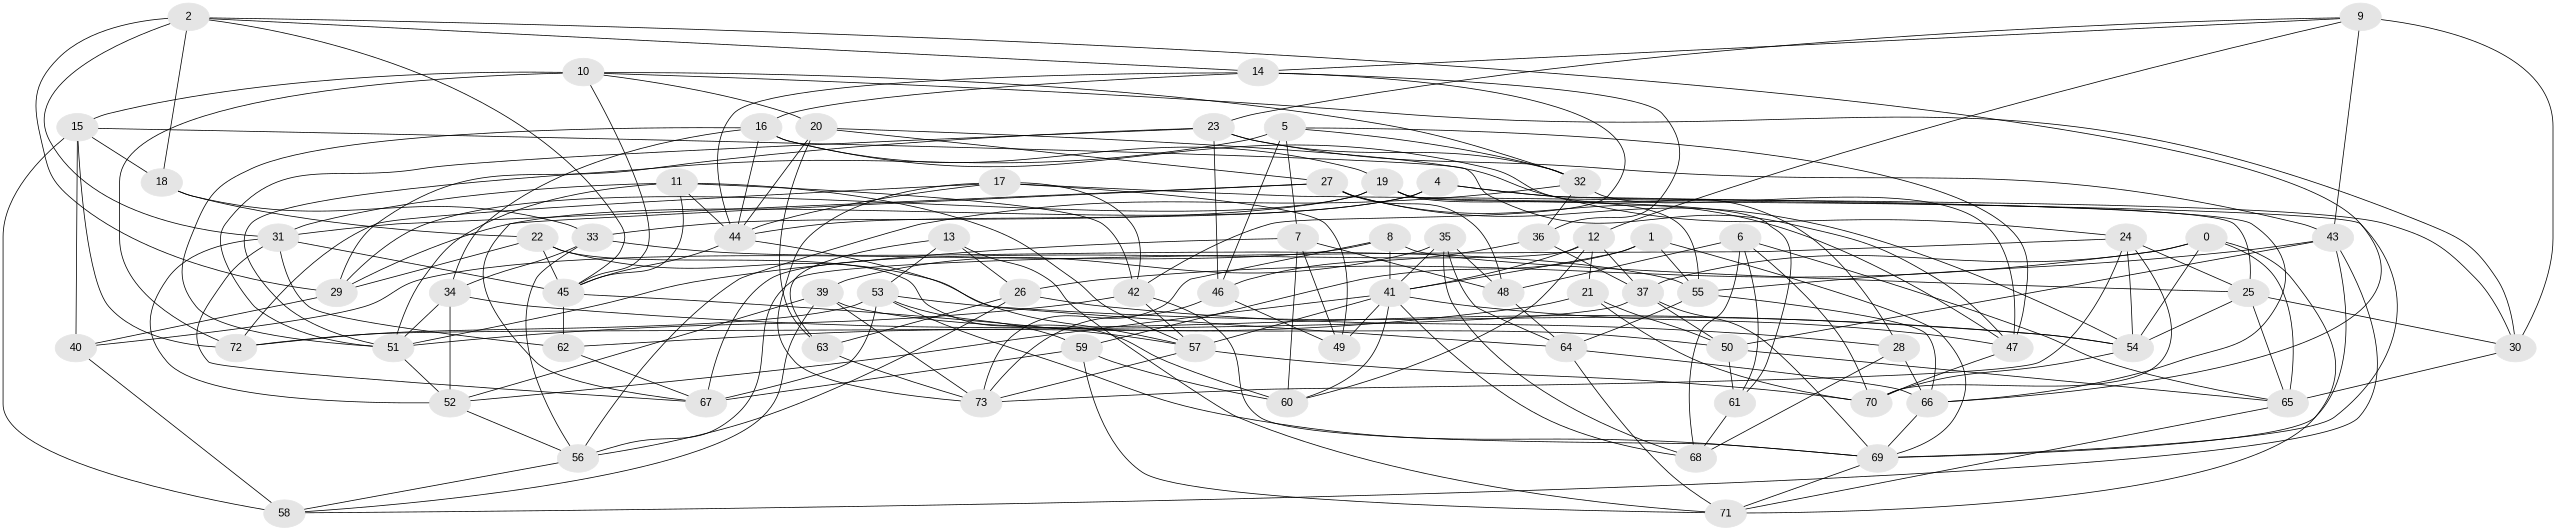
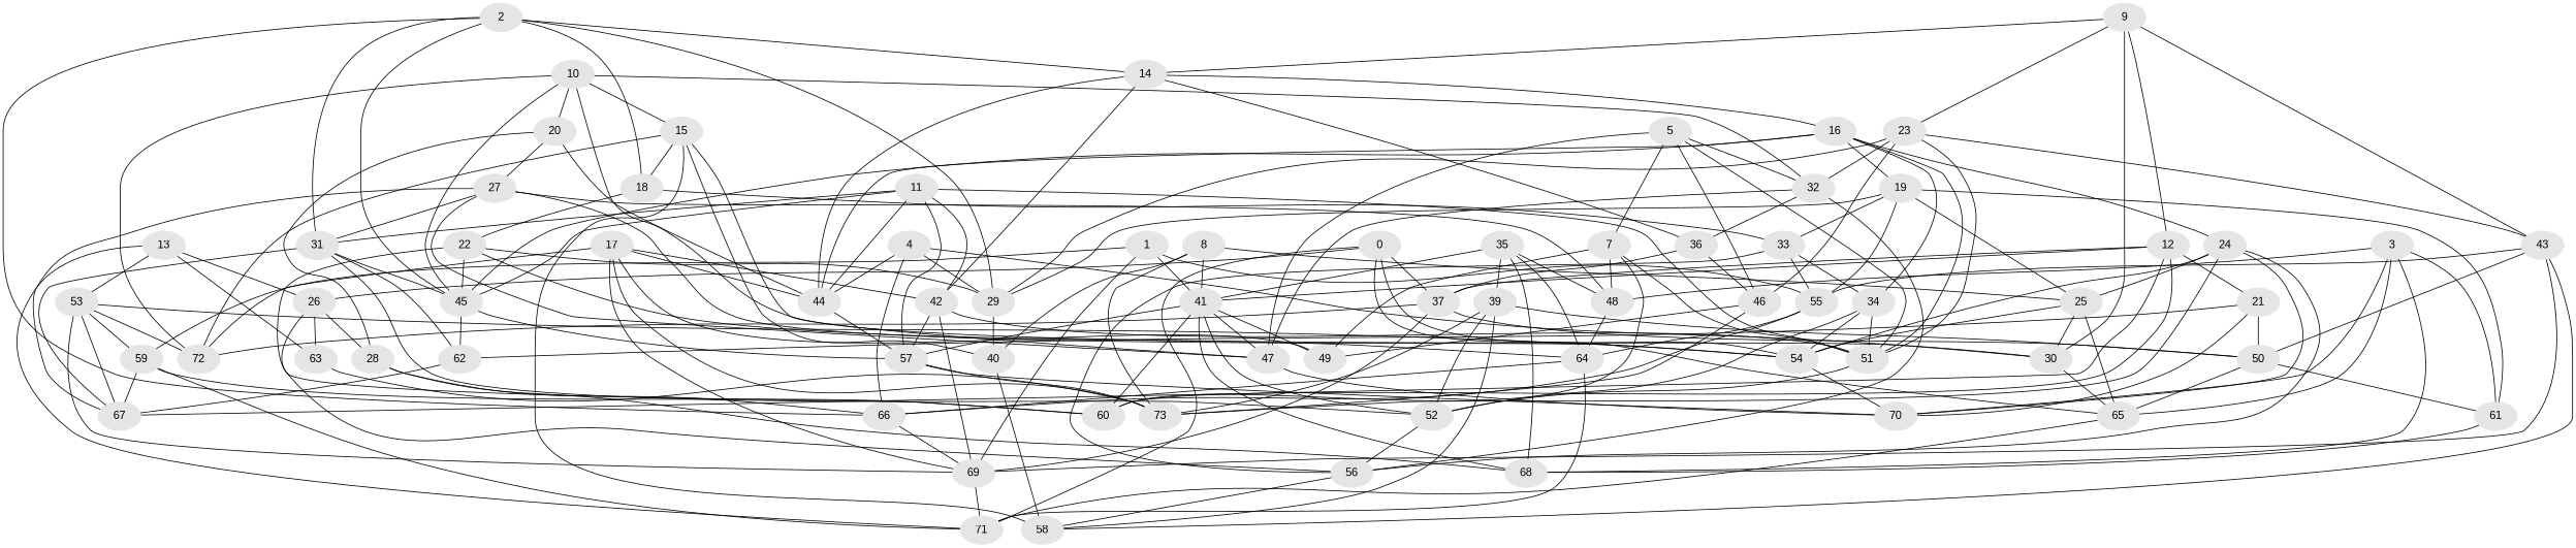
  graph {
    fontname="Liberation Sans"
    node [color=gray90 fontname="Liberation Sans" style=filled]
    edge [fontname="Liberation Sans" weight=1.0]
    1
    41
    55
    59
    69
    47
    68
    49
    60
    57
    52
    66
    64
    71
    67
    2
    14
    18
    29
    31
    45
    44
    42
    16
    36
    22
    33
    40
    62
    n30 [label=0]
    26
    37
    54
    65
    63
    28
    56
    72
    50
    70
    4
    30
    5
    7
    32
    46
    51
    48
    73
-   6
+   6 [label=3]
    61
    8
    25
    58
    9
    12
    23
    43
    21
    10
    15
    20
    27
    11
    13
    53
    19
    24
    34
    17
    35
    39
    1 -- 41
    1 -- 55
    1 -- 59
    1 -- 69
    41 -- 47
    41 -- 68
    41 -- 49
    41 -- 60
    41 -- 57
    41 -- 52
    55 -- 66
    55 -- 64
    59 -- 60
    59 -- 71
    59 -- 67
    69 -- 71
    47 -- 70
    57 -- 70
    57 -- 73
    52 -- 56
    66 -- 69
    64 -- 66
    64 -- 71
    2 -- 66
    2 -- 14
    2 -- 18
    2 -- 29
    2 -- 31
    2 -- 45
    14 -- 44
    14 -- 42
    14 -- 16
    14 -- 36
    18 -- 22
    18 -- 33
    29 -- 40
    31 -- 52
    31 -- 67
    31 -- 45
    31 -- 62 [weight=2.0]
    45 -- 57
    45 -- 62
    44 -- 57
-   44 -- 45 [weight=2.0]
+   16 -- 45 [weight=2.0]
    42 -- 69
    42 -- 57
    42 -- 51
    16 -- 44
    16 -- 51
    16 -- 19
    16 -- 24
    16 -- 34
    36 -- 37
    36 -- 46
    22 -- 60 [weight=2.0]
    22 -- 64
    22 -- 29
    22 -- 45
    33 -- 55
    33 -- 56
    33 -- 34 [weight=2.0]
    40 -- 58 [weight=2.0]
    62 -- 67
    n30 -- 71
    n30 -- 26
    n30 -- 37
    n30 -- 54 [weight=2.0]
    n30 -- 65
    26 -- 63
    26 -- 28 [weight=2.0]
    26 -- 56
    37 -- 69
    37 -- 72
    37 -- 50
    54 -- 70
    65 -- 71
    63 -- 73
    28 -- 68 [weight=2.0]
    28 -- 66
    56 -- 58
    50 -- 65
    50 -- 61
    4 -- 66
    4 -- 29
    4 -- 44
    4 -- 30
    30 -- 65
    5 -- 47
    5 -- 7 [weight=2.0]
    5 -- 32
    5 -- 46
    5 -- 51
    7 -- 49
    7 -- 60
    7 -- 51
    7 -- 48
    32 -- 47
    32 -- 36
    32 -- 56
    46 -- 49
    46 -- 73
    51 -- 52
    48 -- 64
    6 -- 68
    6 -- 65
    6 -- 70
    6 -- 48
    6 -- 61
    61 -- 68
    8 -- 41
    8 -- 40
    8 -- 73
    8 -- 25
    25 -- 54
    25 -- 65
    25 -- 30
    9 -- 14
    9 -- 30 [weight=2.0]
    9 -- 12
    9 -- 23
    9 -- 43
    12 -- 41
    12 -- 60
    12 -- 67
    12 -- 37
    12 -- 21
    23 -- 29
    23 -- 32
    23 -- 46
    23 -- 51
    23 -- 43
    43 -- 55
    43 -- 69
    43 -- 50
    43 -- 58
    21 -- 62
    21 -- 50
    21 -- 70
    10 -- 45
    10 -- 72
    10 -- 30
    10 -- 32
    10 -- 15
    10 -- 20
    15 -- 47
    15 -- 18
    15 -- 40
    15 -- 72
    15 -- 58
    20 -- 44 [weight=2.0]
-   20 -- 63
    20 -- 28
    20 -- 27
    27 -- 47
    27 -- 67
    27 -- 31
    27 -- 54
    27 -- 48
    11 -- 57
    11 -- 31
    11 -- 45
    11 -- 44
    11 -- 42
    11 -- 51
    13 -- 71
    13 -- 26
    13 -- 63
    13 -- 53
    53 -- 59
    53 -- 69
    53 -- 67
    53 -- 54
    53 -- 72
    19 -- 55
    19 -- 29
    19 -- 33
    19 -- 61
    19 -- 25
    24 -- 54
    24 -- 56
    24 -- 70
    24 -- 73
    24 -- 25
    34 -- 52
    34 -- 54
    34 -- 51
    17 -- 69
    17 -- 49
    17 -- 44
    17 -- 42
    17 -- 72
    17 -- 73
    35 -- 41
    35 -- 68
    35 -- 64
    35 -- 48
    35 -- 39 [weight=2.0]
    39 -- 52
    39 -- 50
    39 -- 73
    39 -- 58
  }
